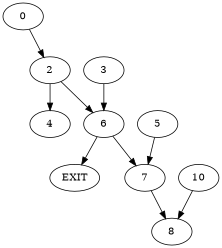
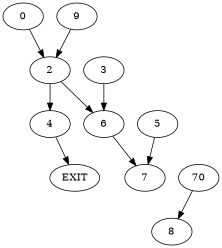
  digraph {
    n1 [label=0]
    2
    n3 [label=EXIT]
    4
    6
    3
    5
    7
    8
-   10
+   9
+   10 [label=70]
    n1 -> 2
    2 -> 4
    2 -> 6
-   6 -> n3
+   4 -> n3
    6 -> 7
    3 -> 6
    5 -> 7
-   7 -> 8
+   9 -> 2
    10 -> 8
  }
